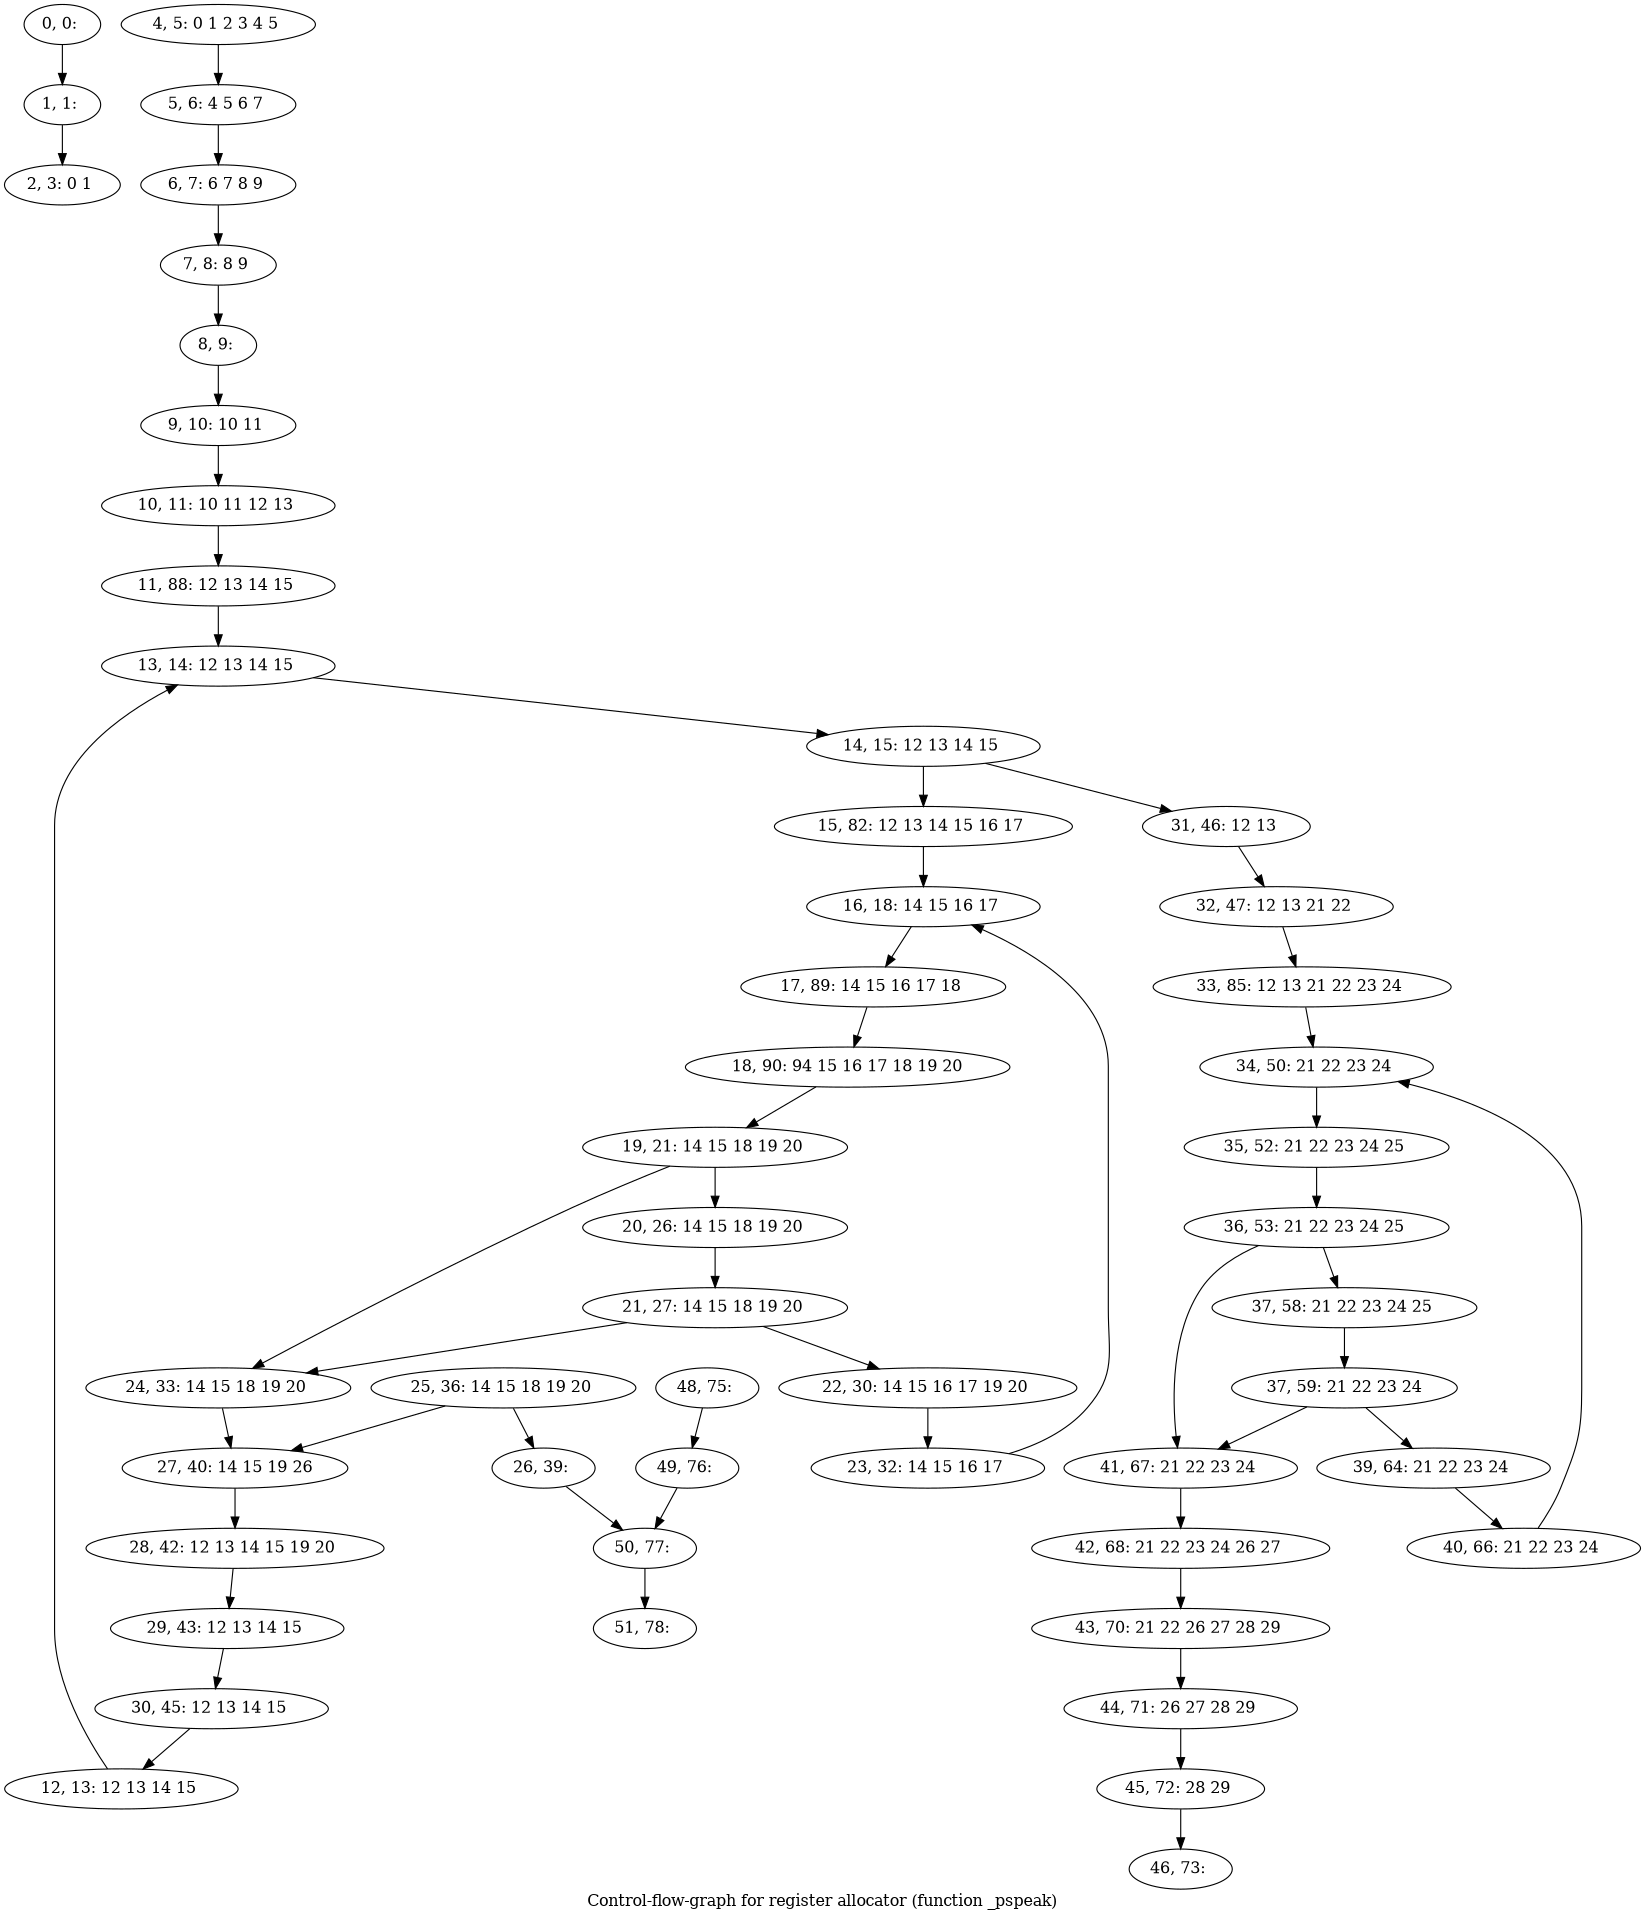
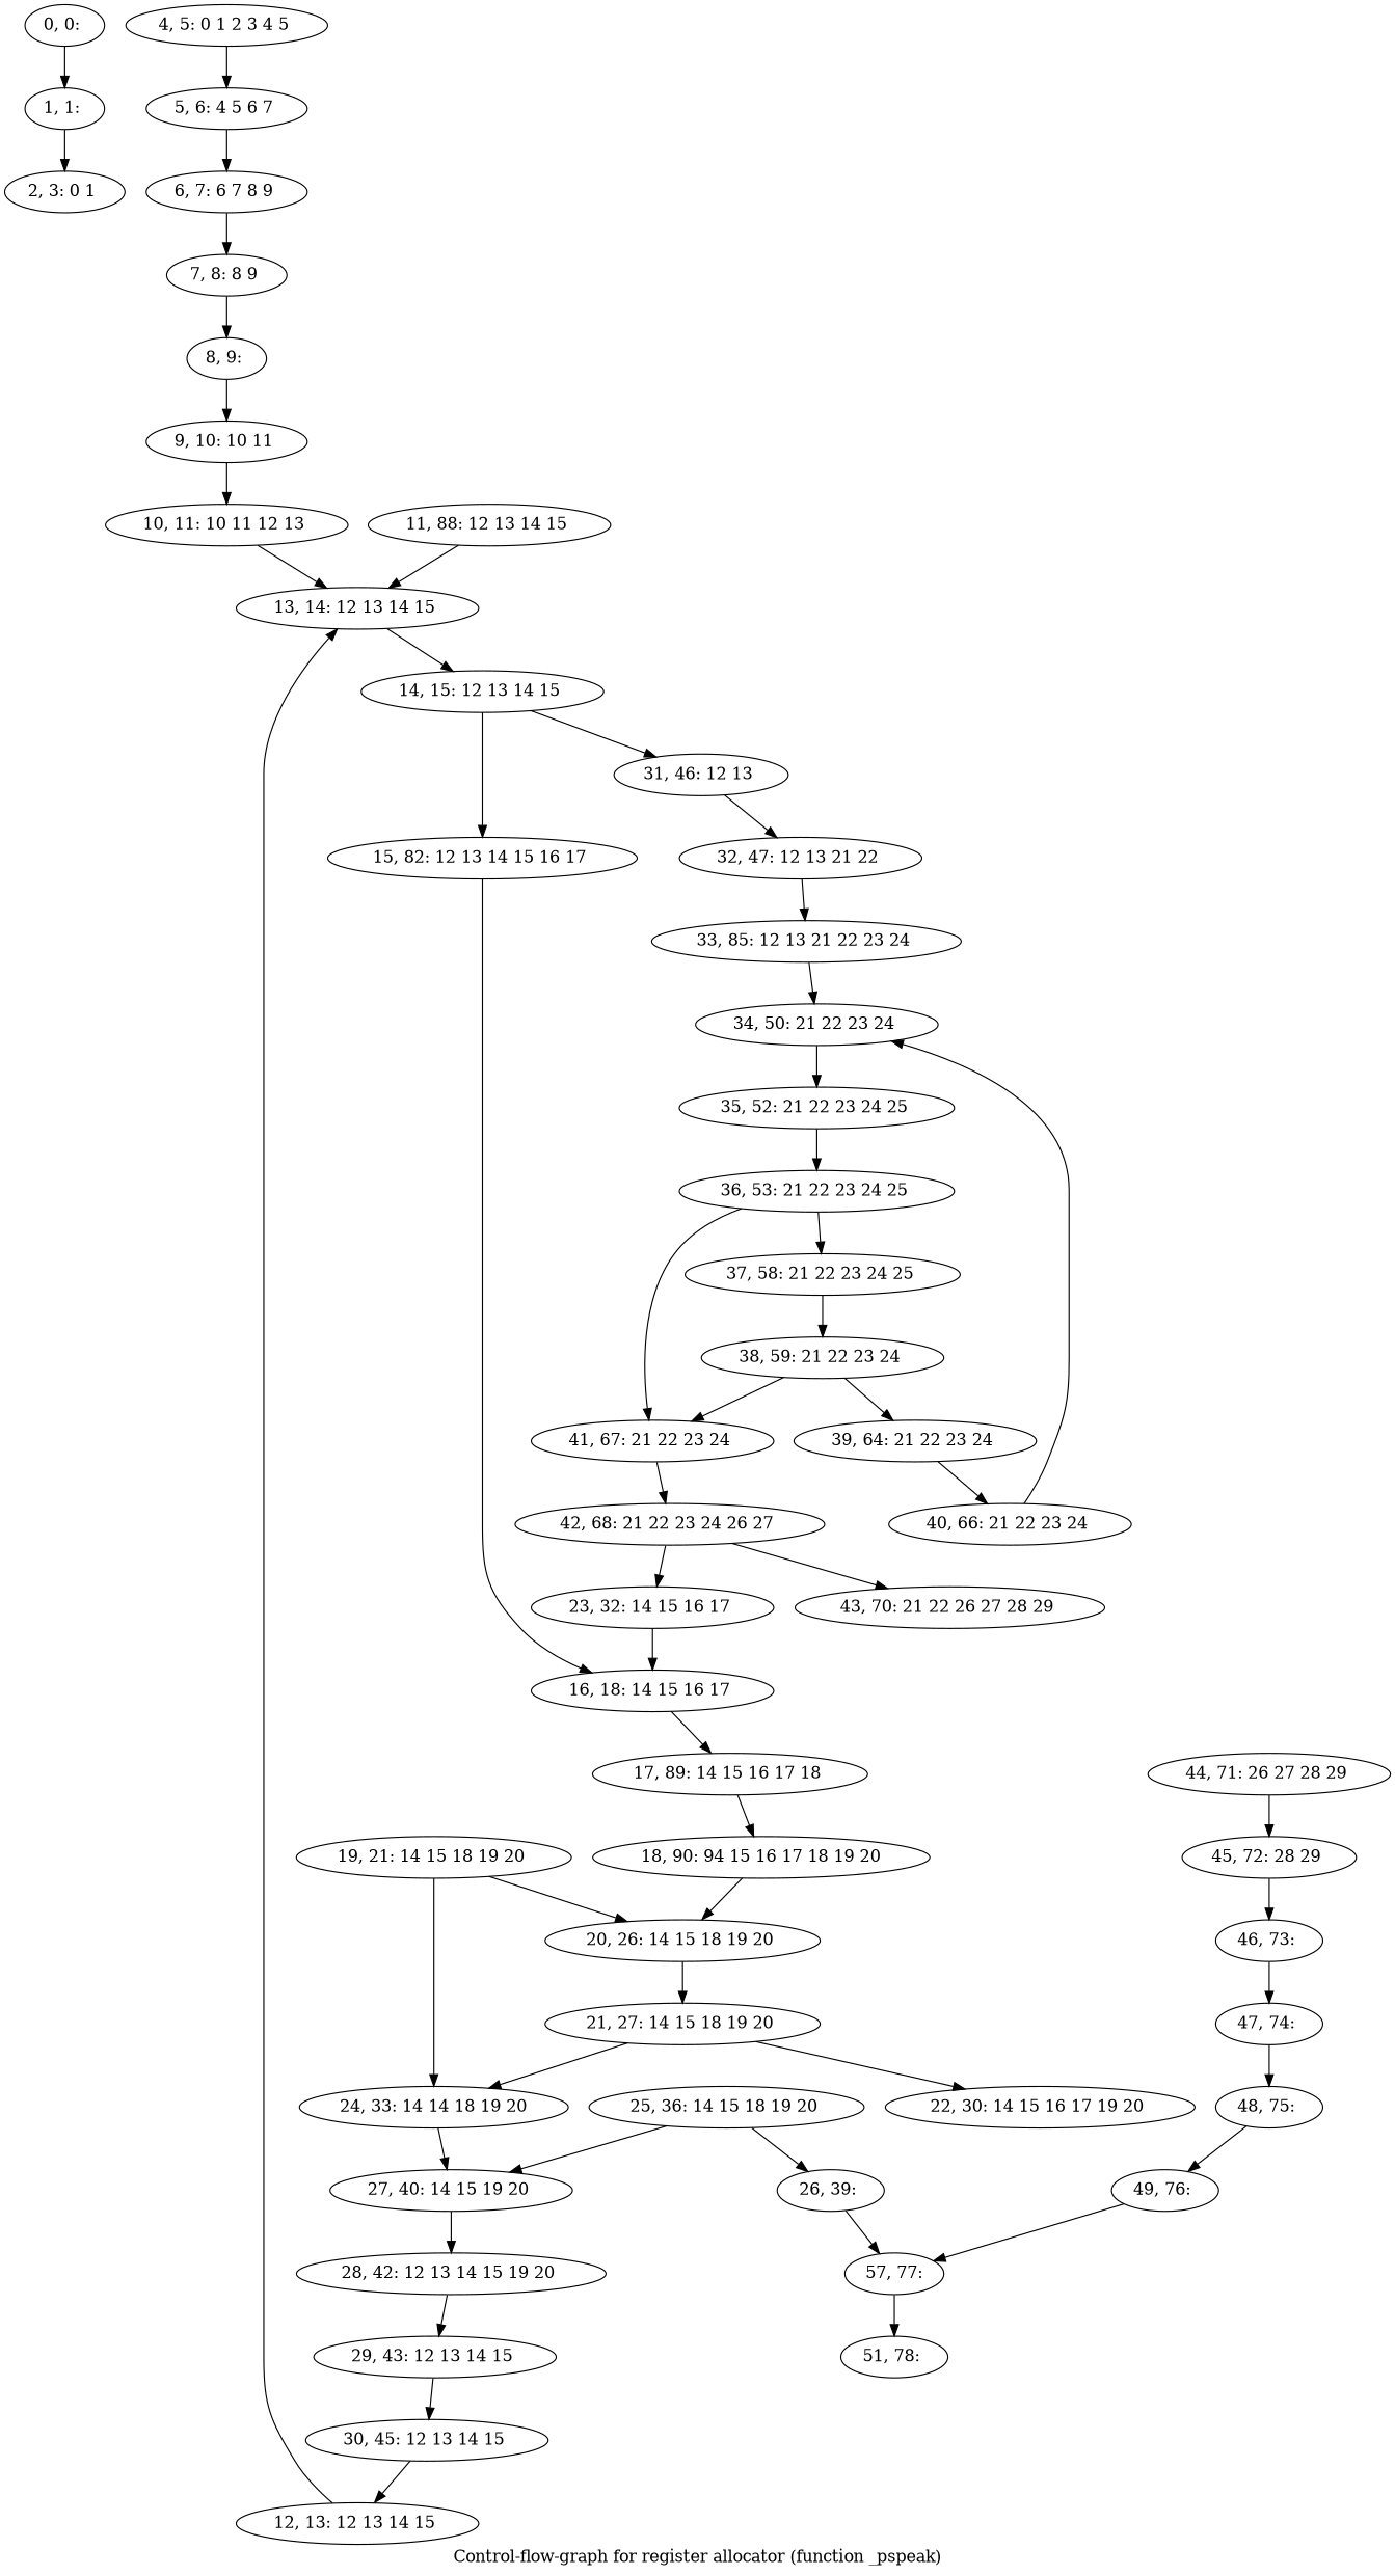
  digraph {
    label="Control-flow-graph for register allocator (function _pspeak)"
    n1 [label="0, 0: "]
    n2 [label="1, 1: "]
    n3 [label="2, 3: 0 1 "]
    n4 [label="4, 5: 0 1 2 3 4 5 "]
    n5 [label="5, 6: 4 5 6 7 "]
    n6 [label="6, 7: 6 7 8 9 "]
    n7 [label="7, 8: 8 9 "]
    n8 [label="8, 9: "]
    n9 [label="9, 10: 10 11 "]
    n10 [label="10, 11: 10 11 12 13 "]
    n11 [label="11, 88: 12 13 14 15 "]
    n12 [label="13, 14: 12 13 14 15 "]
    n13 [label="12, 13: 12 13 14 15 "]
    n14 [label="14, 15: 12 13 14 15 "]
    n15 [label="15, 82: 12 13 14 15 16 17 "]
    n16 [label="31, 46: 12 13 "]
    n17 [label="16, 18: 14 15 16 17 "]
    n18 [label="32, 47: 12 13 21 22 "]
    n19 [label="17, 89: 14 15 16 17 18 "]
    n20 [label="18, 90: 94 15 16 17 18 19 20"]
    n21 [label="19, 21: 14 15 18 19 20 "]
    n22 [label="20, 26: 14 15 18 19 20 "]
-   n23 [label="24, 33: 14 15 18 19 20 "]
+   n23 [label="24, 33: 14 14 18 19 20"]
    n24 [label="21, 27: 14 15 18 19 20 "]
-   n25 [label="27, 40: 14 15 19 26"]
+   n25 [label="27, 40: 14 15 19 20 "]
    n26 [label="22, 30: 14 15 16 17 19 20 "]
    n27 [label="23, 32: 14 15 16 17 "]
    n28 [label="25, 36: 14 15 18 19 20 "]
    n29 [label="26, 39: "]
-   n30 [label="50, 77: "]
+   n30 [label="57, 77:"]
    n31 [label="28, 42: 12 13 14 15 19 20 "]
    n32 [label="51, 78: "]
    n33 [label="29, 43: 12 13 14 15 "]
    n34 [label="30, 45: 12 13 14 15 "]
    n35 [label="33, 85: 12 13 21 22 23 24 "]
    n36 [label="34, 50: 21 22 23 24 "]
    n37 [label="35, 52: 21 22 23 24 25 "]
    n38 [label="36, 53: 21 22 23 24 25 "]
    n39 [label="37, 58: 21 22 23 24 25 "]
    n40 [label="41, 67: 21 22 23 24 "]
-   n41 [label="37, 59: 21 22 23 24"]
+   n41 [label="38, 59: 21 22 23 24 "]
    n42 [label="42, 68: 21 22 23 24 26 27 "]
    n43 [label="39, 64: 21 22 23 24 "]
    n44 [label="40, 66: 21 22 23 24 "]
    n45 [label="43, 70: 21 22 26 27 28 29 "]
    n46 [label="44, 71: 26 27 28 29 "]
    n47 [label="45, 72: 28 29 "]
    n48 [label="46, 73: "]
+   n49 [label="47, 74: "]
    n50 [label="48, 75: "]
    n51 [label="49, 76: "]
    n1 -> n2
    n2 -> n3
    n4 -> n5
    n5 -> n6
    n6 -> n7
    n7 -> n8
    n8 -> n9
    n9 -> n10
-   n10 -> n11
+   n10 -> n12
    n11 -> n12
    n12 -> n14
    n13 -> n12
    n14 -> n15
    n14 -> n16
    n15 -> n17
    n16 -> n18
    n17 -> n19
    n18 -> n35
    n19 -> n20
-   n20 -> n21
+   n20 -> n22
    n21 -> n22
    n21 -> n23
    n22 -> n24
    n23 -> n25
    n24 -> n23
    n24 -> n26
    n25 -> n31
-   n26 -> n27
+   n42 -> n27
    n27 -> n17
    n28 -> n25
    n28 -> n29
    n29 -> n30
    n30 -> n32
    n31 -> n33
    n33 -> n34
    n34 -> n13
    n35 -> n36
    n36 -> n37
    n37 -> n38
    n38 -> n39
    n38 -> n40
    n39 -> n41
    n40 -> n42
    n41 -> n40
    n41 -> n43
    n42 -> n45
    n43 -> n44
    n44 -> n36
-   n45 -> n46
    n46 -> n47
    n47 -> n48
+   n48 -> n49
+   n49 -> n50
    n50 -> n51
    n51 -> n30
  }
